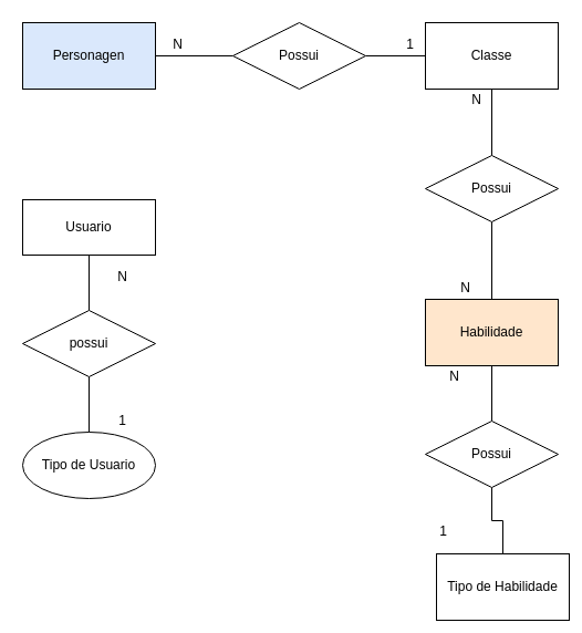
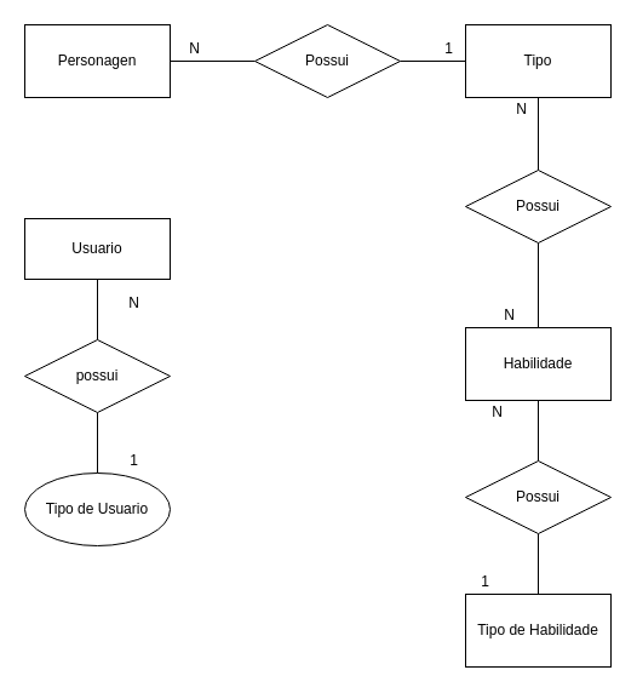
  <mxCell id="0" />
  <mxCell id="1" parent="0" />
  <mxCell id="2" style="edgeStyle=orthogonalEdgeStyle;rounded=0;orthogonalLoop=1;jettySize=auto;html=1;exitX=1;exitY=0.5;exitDx=0;exitDy=0;endArrow=none;endFill=0;" parent="1" source="3" target="5" edge="1"><mxGeometry relative="1" as="geometry" /></mxCell>
- <mxCell id="3" value="Personagen" style="rounded=0;whiteSpace=wrap;html=1;fillColor=#dae8fc;" parent="1" vertex="1"><mxGeometry x="20" y="20" width="120" height="60" as="geometry" /></mxCell>
+ <mxCell id="3" value="Personagen" style="rounded=0;whiteSpace=wrap;html=1;" parent="1" vertex="1"><mxGeometry x="20" y="20" width="120" height="60" as="geometry" /></mxCell>
  <mxCell id="4" style="edgeStyle=orthogonalEdgeStyle;rounded=0;orthogonalLoop=1;jettySize=auto;html=1;exitX=1;exitY=0.5;exitDx=0;exitDy=0;endArrow=none;endFill=0;" parent="1" source="5" target="7" edge="1"><mxGeometry relative="1" as="geometry" /></mxCell>
  <mxCell id="5" value="Possui" style="shape=rhombus;perimeter=rhombusPerimeter;whiteSpace=wrap;html=1;align=center;" parent="1" vertex="1"><mxGeometry x="210" y="20" width="120" height="60" as="geometry" /></mxCell>
  <mxCell id="6" style="edgeStyle=orthogonalEdgeStyle;rounded=0;orthogonalLoop=1;jettySize=auto;html=1;exitX=0.5;exitY=1;exitDx=0;exitDy=0;entryX=0.5;entryY=0;entryDx=0;entryDy=0;endArrow=none;endFill=0;" parent="1" source="7" target="9" edge="1"><mxGeometry relative="1" as="geometry" /></mxCell>
- <mxCell id="7" value="Classe" style="rounded=0;whiteSpace=wrap;html=1;" parent="1" vertex="1"><mxGeometry x="384" y="20" width="120" height="60" as="geometry" /></mxCell>
+ <mxCell id="7" value="Tipo" style="rounded=0;whiteSpace=wrap;html=1;" parent="1" vertex="1"><mxGeometry x="384" y="20" width="120" height="60" as="geometry" /></mxCell>
  <mxCell id="8" style="edgeStyle=orthogonalEdgeStyle;rounded=0;orthogonalLoop=1;jettySize=auto;html=1;exitX=0.5;exitY=1;exitDx=0;exitDy=0;entryX=0.5;entryY=0;entryDx=0;entryDy=0;endArrow=none;endFill=0;" parent="1" source="9" target="11" edge="1"><mxGeometry relative="1" as="geometry" /></mxCell>
  <mxCell id="9" value="Possui" style="shape=rhombus;perimeter=rhombusPerimeter;whiteSpace=wrap;html=1;align=center;" parent="1" vertex="1"><mxGeometry x="384" y="140" width="120" height="60" as="geometry" /></mxCell>
  <mxCell id="10" style="edgeStyle=orthogonalEdgeStyle;rounded=0;orthogonalLoop=1;jettySize=auto;html=1;exitX=0.5;exitY=1;exitDx=0;exitDy=0;entryX=0.5;entryY=0;entryDx=0;entryDy=0;endArrow=none;endFill=0;" parent="1" source="11" target="13" edge="1"><mxGeometry relative="1" as="geometry" /></mxCell>
- <mxCell id="11" value="Habilidade" style="rounded=0;whiteSpace=wrap;html=1;fillColor=#ffe6cc;" parent="1" vertex="1"><mxGeometry x="384" y="270" width="120" height="60" as="geometry" /></mxCell>
+ <mxCell id="11" value="Habilidade" style="rounded=0;whiteSpace=wrap;html=1;" parent="1" vertex="1"><mxGeometry x="384" y="270" width="120" height="60" as="geometry" /></mxCell>
  <mxCell id="12" style="edgeStyle=orthogonalEdgeStyle;rounded=0;orthogonalLoop=1;jettySize=auto;html=1;exitX=0.5;exitY=1;exitDx=0;exitDy=0;entryX=0.5;entryY=0;entryDx=0;entryDy=0;endArrow=none;endFill=0;" parent="1" source="13" target="14" edge="1"><mxGeometry relative="1" as="geometry" /></mxCell>
  <mxCell id="13" value="Possui" style="shape=rhombus;perimeter=rhombusPerimeter;whiteSpace=wrap;html=1;align=center;" parent="1" vertex="1"><mxGeometry x="384" y="380" width="120" height="60" as="geometry" /></mxCell>
- <mxCell id="14" value="Tipo de Habilidade" style="rounded=0;whiteSpace=wrap;html=1;" parent="1" vertex="1"><mxGeometry x="394" y="500" width="120" height="60" as="geometry" /></mxCell>
+ <mxCell id="14" value="Tipo de Habilidade" style="rounded=0;whiteSpace=wrap;html=1;" parent="1" vertex="1"><mxGeometry x="384" y="490" width="120" height="60" as="geometry" /></mxCell>
  <mxCell id="15" value="N" style="text;html=1;align=center;verticalAlign=middle;resizable=0;points=[];autosize=1;strokeColor=none;" parent="1" vertex="1"><mxGeometry x="150" y="30" width="20" height="20" as="geometry" /></mxCell>
  <mxCell id="16" value="1" style="text;html=1;align=center;verticalAlign=middle;resizable=0;points=[];autosize=1;strokeColor=none;" parent="1" vertex="1"><mxGeometry x="360" y="30" width="20" height="20" as="geometry" /></mxCell>
  <mxCell id="17" value="N" style="text;html=1;align=center;verticalAlign=middle;resizable=0;points=[];autosize=1;strokeColor=none;" parent="1" vertex="1"><mxGeometry x="420" y="80" width="20" height="20" as="geometry" /></mxCell>
  <mxCell id="18" value="N" style="text;html=1;align=center;verticalAlign=middle;resizable=0;points=[];autosize=1;strokeColor=none;" parent="1" vertex="1"><mxGeometry x="410" y="250" width="20" height="20" as="geometry" /></mxCell>
  <mxCell id="19" value="N" style="text;html=1;align=center;verticalAlign=middle;resizable=0;points=[];autosize=1;strokeColor=none;" parent="1" vertex="1"><mxGeometry x="400" y="330" width="20" height="20" as="geometry" /></mxCell>
  <mxCell id="20" value="1" style="text;html=1;align=center;verticalAlign=middle;resizable=0;points=[];autosize=1;strokeColor=none;" parent="1" vertex="1"><mxGeometry x="390" y="470" width="20" height="20" as="geometry" /></mxCell>
  <mxCell id="21" style="edgeStyle=orthogonalEdgeStyle;rounded=0;orthogonalLoop=1;jettySize=auto;html=1;exitX=0.5;exitY=1;exitDx=0;exitDy=0;entryX=0.5;entryY=0;entryDx=0;entryDy=0;endArrow=none;endFill=0;" edge="1" parent="1" source="22" target="25"><mxGeometry relative="1" as="geometry" /></mxCell>
  <mxCell id="22" value="Usuario" style="rounded=0;whiteSpace=wrap;html=1;" vertex="1" parent="1"><mxGeometry x="20" y="180" width="120" height="50" as="geometry" /></mxCell>
  <mxCell id="23" value="Tipo de Usuario" style="ellipse;whiteSpace=wrap;html=1;" vertex="1" parent="1"><mxGeometry x="20" y="390" width="120" height="60" as="geometry" /></mxCell>
  <mxCell id="24" style="edgeStyle=orthogonalEdgeStyle;rounded=0;orthogonalLoop=1;jettySize=auto;html=1;exitX=0.5;exitY=1;exitDx=0;exitDy=0;entryX=0.5;entryY=0;entryDx=0;entryDy=0;endArrow=none;endFill=0;" edge="1" parent="1" source="25" target="23"><mxGeometry relative="1" as="geometry" /></mxCell>
  <mxCell id="25" value="possui" style="shape=rhombus;perimeter=rhombusPerimeter;whiteSpace=wrap;html=1;align=center;" vertex="1" parent="1"><mxGeometry x="20" y="280" width="120" height="60" as="geometry" /></mxCell>
  <mxCell id="26" value="1" style="text;html=1;align=center;verticalAlign=middle;resizable=0;points=[];autosize=1;strokeColor=none;fillColor=none;" vertex="1" parent="1"><mxGeometry x="100" y="370" width="20" height="20" as="geometry" /></mxCell>
  <mxCell id="27" value="N" style="text;html=1;align=center;verticalAlign=middle;resizable=0;points=[];autosize=1;strokeColor=none;fillColor=none;" vertex="1" parent="1"><mxGeometry x="100" y="240" width="20" height="20" as="geometry" /></mxCell>
